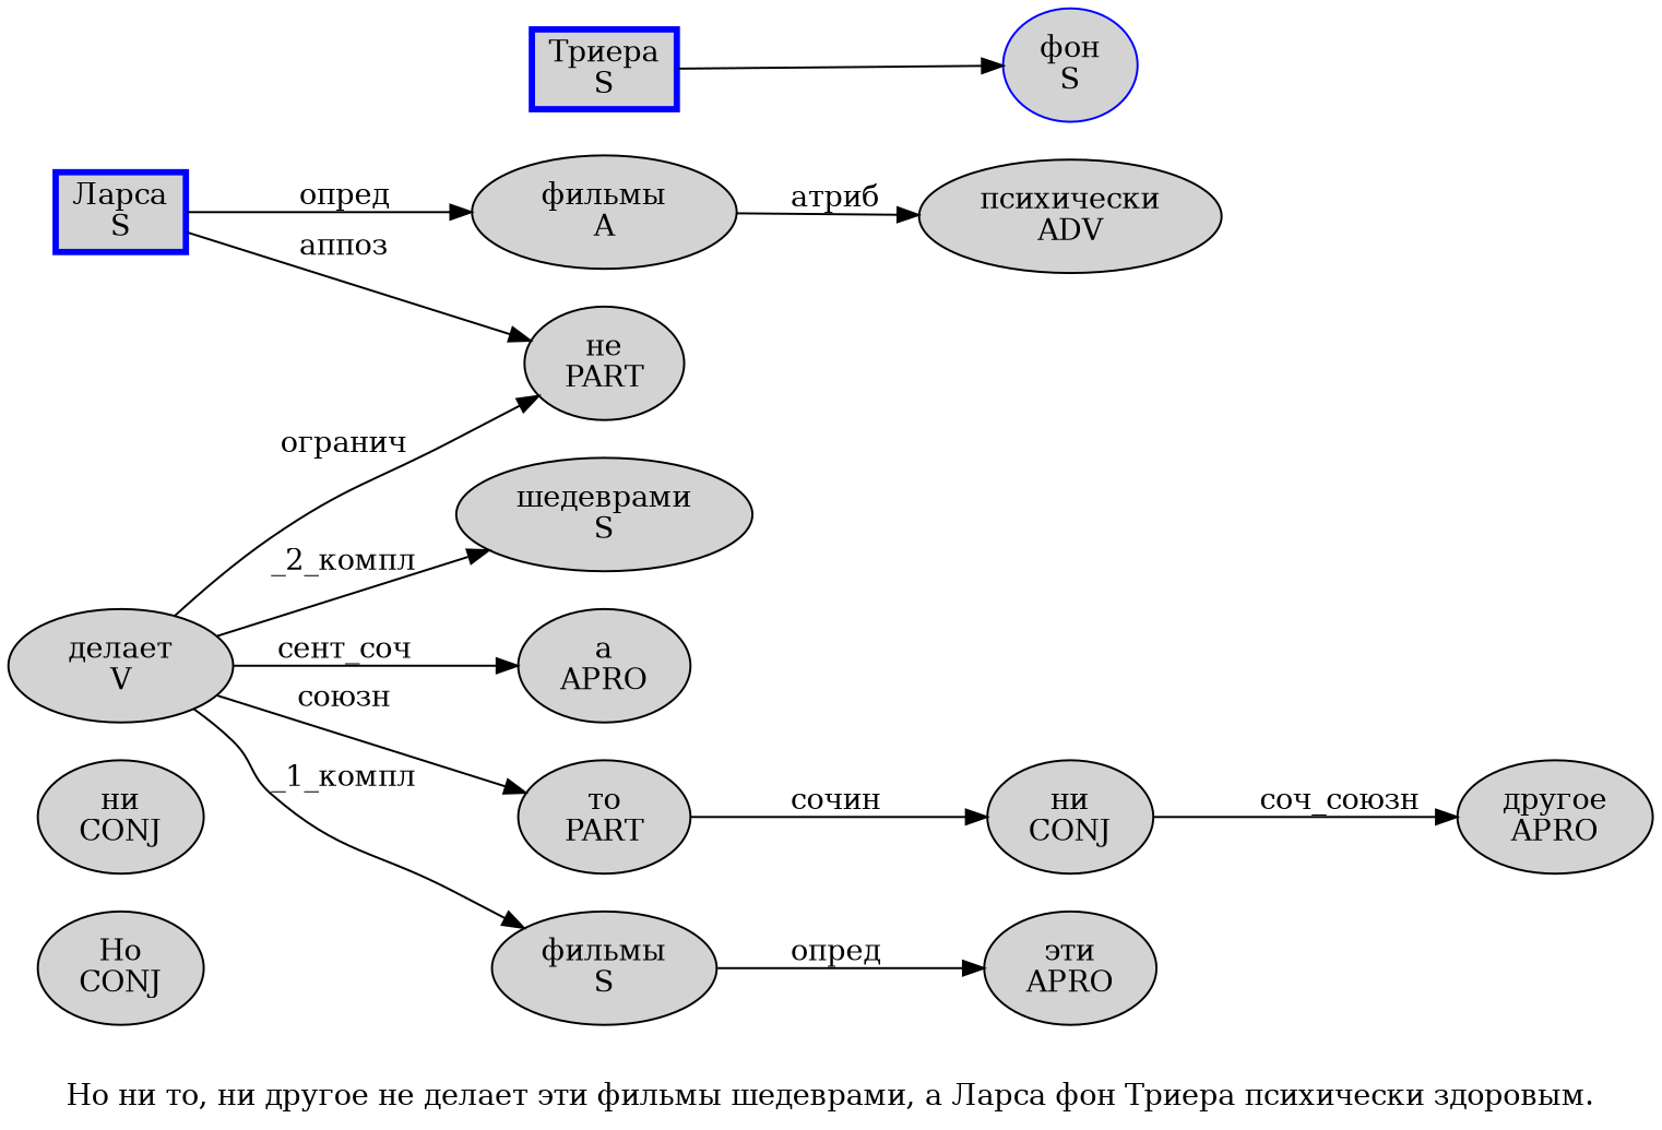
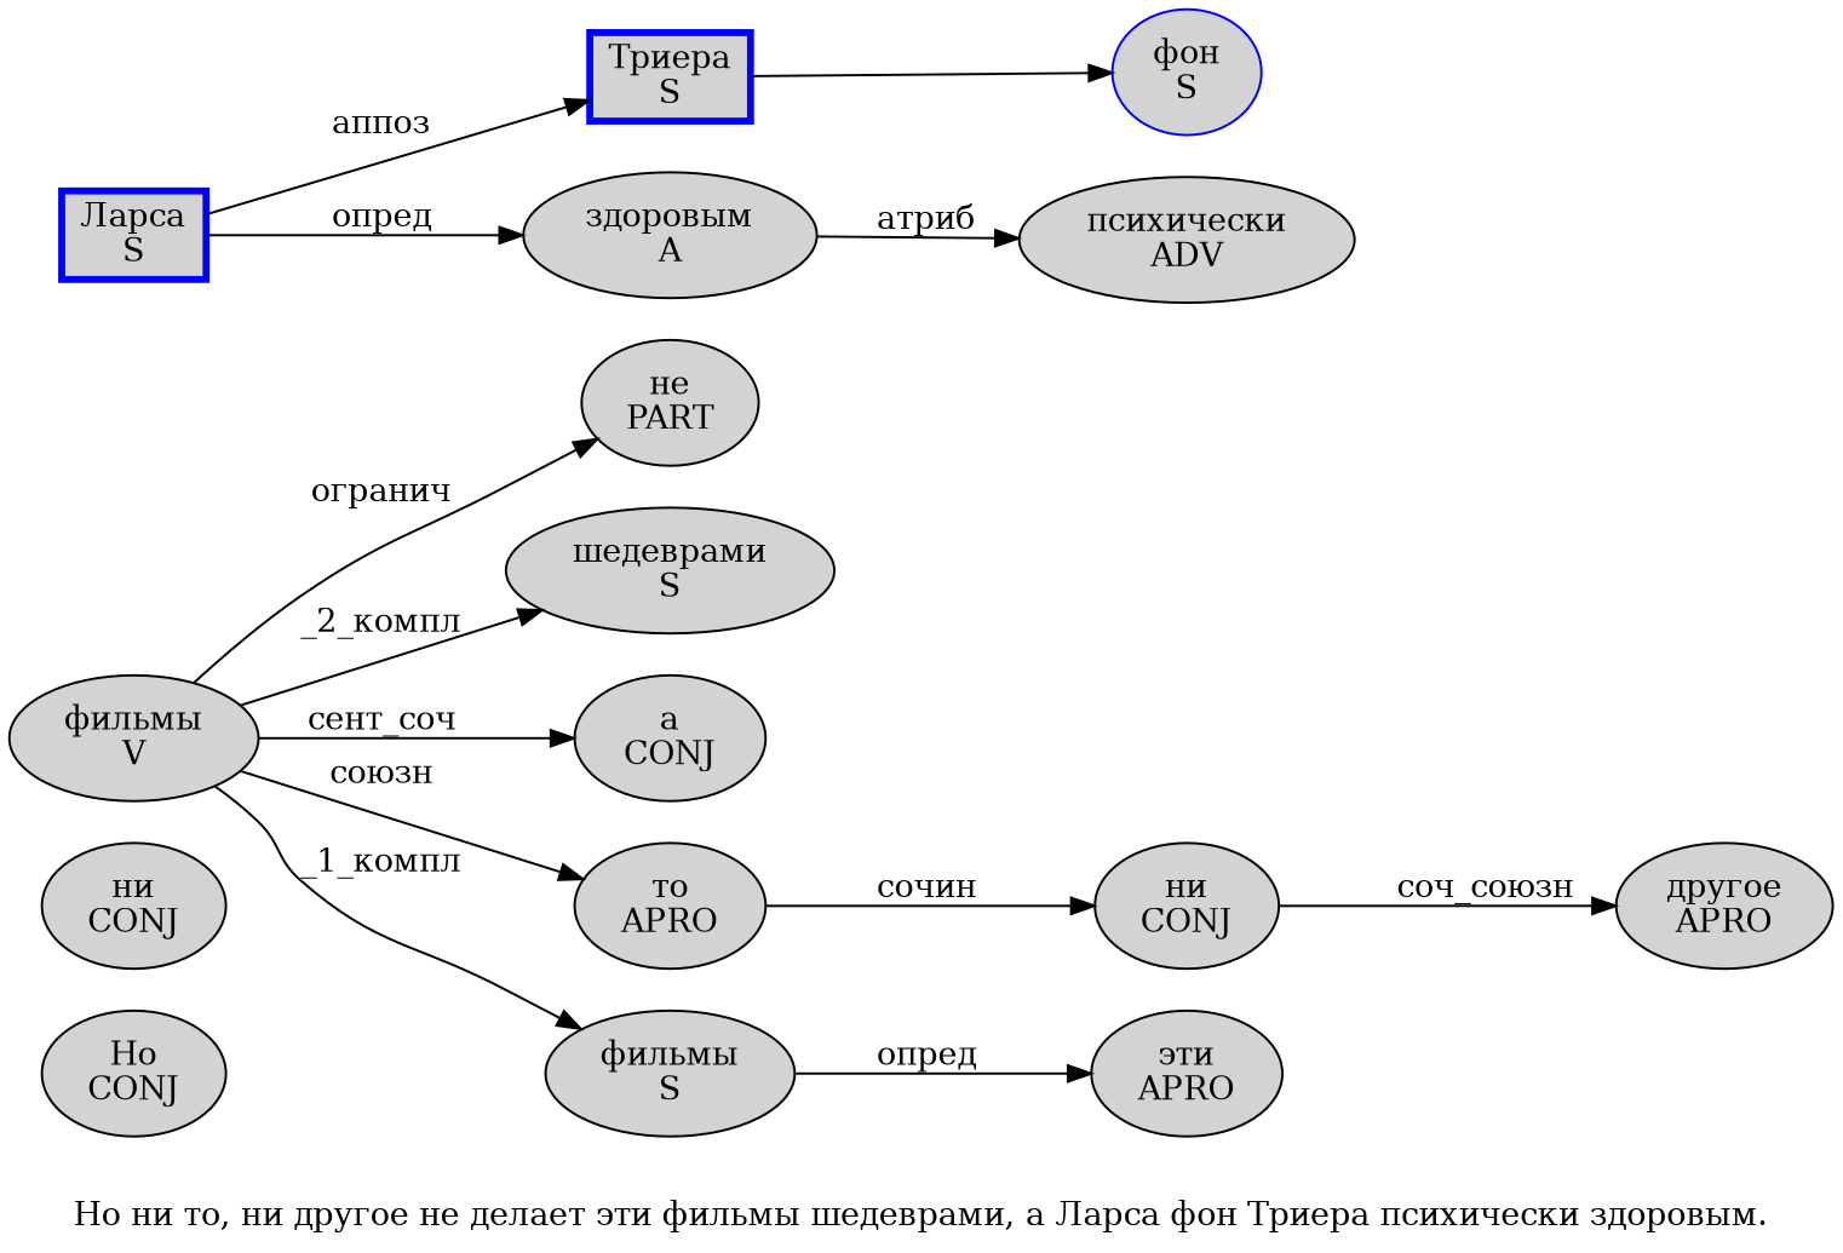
  digraph {
    label="Но ни то, ни другое не делает эти фильмы шедеврами, а Ларса фон Триера психически здоровым."
    rankdir=LR
    node [fillcolor=lightgray penwidth=1 shape=ellipse style=filled]
    n1 [label="Но\nCONJ"]
    n2 [label="ни\nCONJ"]
-   n3 [label="то\nPART"]
+   n3 [label="то\nAPRO"]
    n4 [label="ни\nCONJ"]
    n5 [label="другое\nAPRO"]
    n6 [label="не\nPART"]
-   n7 [label="делает\nV"]
+   n7 [label="фильмы\nV"]
    n8 [label="фильмы\nS"]
    n9 [label="шедеврами\nS"]
-   n10 [label="а\nAPRO"]
+   n10 [label="а\nCONJ"]
    n11 [label="эти\nAPRO"]
    n12 [color=blue label="Ларса\nS" penwidth=3 shape=box]
    n13 [color=blue label="Триера\nS" penwidth=3 shape=box]
-   n14 [label="фильмы\nA"]
+   n14 [label="здоровым\nA"]
    n15 [color=blue label="фон\nS"]
    n16 [label="психически\nADV"]
    n3 -> n4 [label="сочин"]
    n4 -> n5 [label="соч_союзн"]
    n7 -> n3 [label="союзн"]
    n7 -> n6 [label="огранич"]
    n7 -> n8 [label="_1_компл"]
    n7 -> n9 [label="_2_компл"]
    n7 -> n10 [label="сент_соч"]
    n8 -> n11 [label="опред"]
-   n12 -> n6 [label="аппоз"]
+   n12 -> n13 [label="аппоз"]
    n12 -> n14 [label="опред"]
    n13 -> n15
    n14 -> n16 [label="атриб"]
  }
